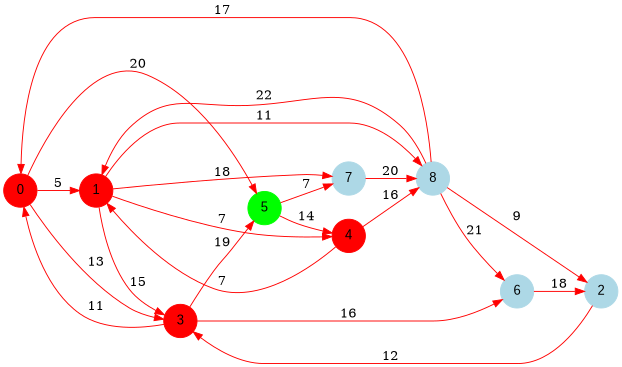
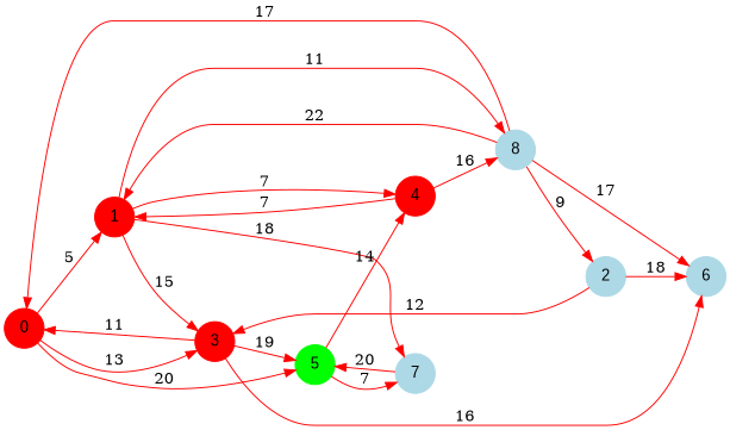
  digraph {
    rankdir=LR
    node [color=red fontname=Arial shape=circle style=filled]
    edge [color=red]
    0
    1
    3
    5 [color=green]
    4
    7 [color=lightblue]
    8 [color=lightblue]
    6 [color=lightblue]
    2 [color=lightblue]
    0 -> 1 [label=5]
    0 -> 3 [label=13]
    0 -> 5 [label=20]
    1 -> 3 [label=15]
    1 -> 4 [label=7]
    1 -> 7 [label=18]
    1 -> 8 [label=11]
    3 -> 0 [label=11]
    3 -> 5 [label=19]
    3 -> 6 [label=16]
    5 -> 4 [label=14]
    5 -> 7 [label=7]
    4 -> 1 [label=7]
    4 -> 8 [label=16]
-   7 -> 8 [label=20]
+   7 -> 5 [label=20]
    8 -> 0 [label=17]
    8 -> 1 [label=22]
-   8 -> 6 [label=21]
+   8 -> 6 [label=17]
    8 -> 2 [label=9]
-   6 -> 2 [label=18]
+   2 -> 6 [label=18]
    2 -> 3 [label=12]
  }
